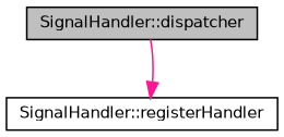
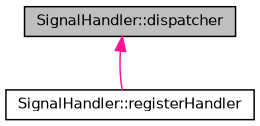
  digraph {
    rankdir=TB
    node [color=black fontname=Helvetica fontsize=10 shape=record style=filled]
    n1 [fillcolor=grey75 fontcolor=black height=0.2 label="SignalHandler::dispatcher" width=0.4]
    n2 [fillcolor=white height=0.2 label="SignalHandler::registerHandler" width=0.4]
-   n2 -> n1 [color=deeppink dir=back fontname=Helvetica fontsize=10 labelfontname=Helvetica labelfontsize=10 style=solid]
+   n1 -> n2 [color=deeppink dir=back fontname=Helvetica fontsize=10 labelfontname=Helvetica labelfontsize=10 style=solid]
  }
